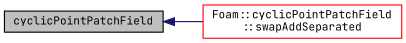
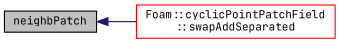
  digraph {
    rankdir=LR
    fontname="JetBrains Mono"
    node [fontname="JetBrains Mono" fontsize=10 shape=record]
-   n1 [color=black fillcolor=grey75 fontcolor=black height=0.2 label=cyclicPointPatchField style=filled width=0.4]
+   n1 [color=black fillcolor=grey75 fontcolor=black height=0.2 label=neighbPatch style=filled width=0.4]
    n2 [color=red height=0.2 label="Foam::cyclicPointPatchField\l::swapAddSeparated" width=0.4]
    n1 -> n2 [color=midnightblue dir=back fontname="JetBrains Mono" fontsize=10 labelfontname=FreeSans labelfontsize=10 style=solid]
  }
